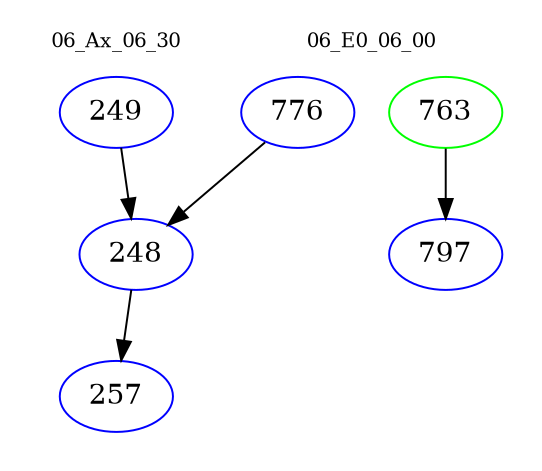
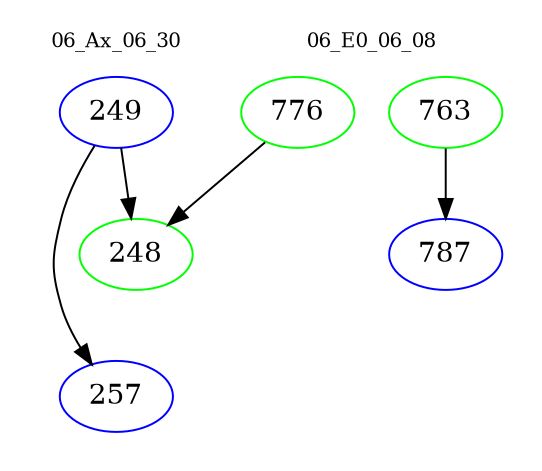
  digraph {
    node [color=blue]
    edge [color=black]
    n1 [label=249]
-   n2 [label=248]
+   n2 [color=green label=248]
    n3 [label=257]
-   n4 [label=776]
+   n4 [color=green label=776]
    n5 [color=green label=763]
-   n6 [label=797]
+   n6 [label=787]
    subgraph cluster_1 {
      color=white
      fontsize=10
      label="06_Ax_06_30"
      n1
      n2
      n3
    }
    subgraph cluster_2 {
      color=white
      fontsize=10
-     label="06_E0_06_00"
+     label="06_E0_06_08"
      n4
      n5
      n6
    }
    n1 -> n2
-   n2 -> n3
+   n1 -> n3
    n4 -> n2
    n5 -> n6
  }
